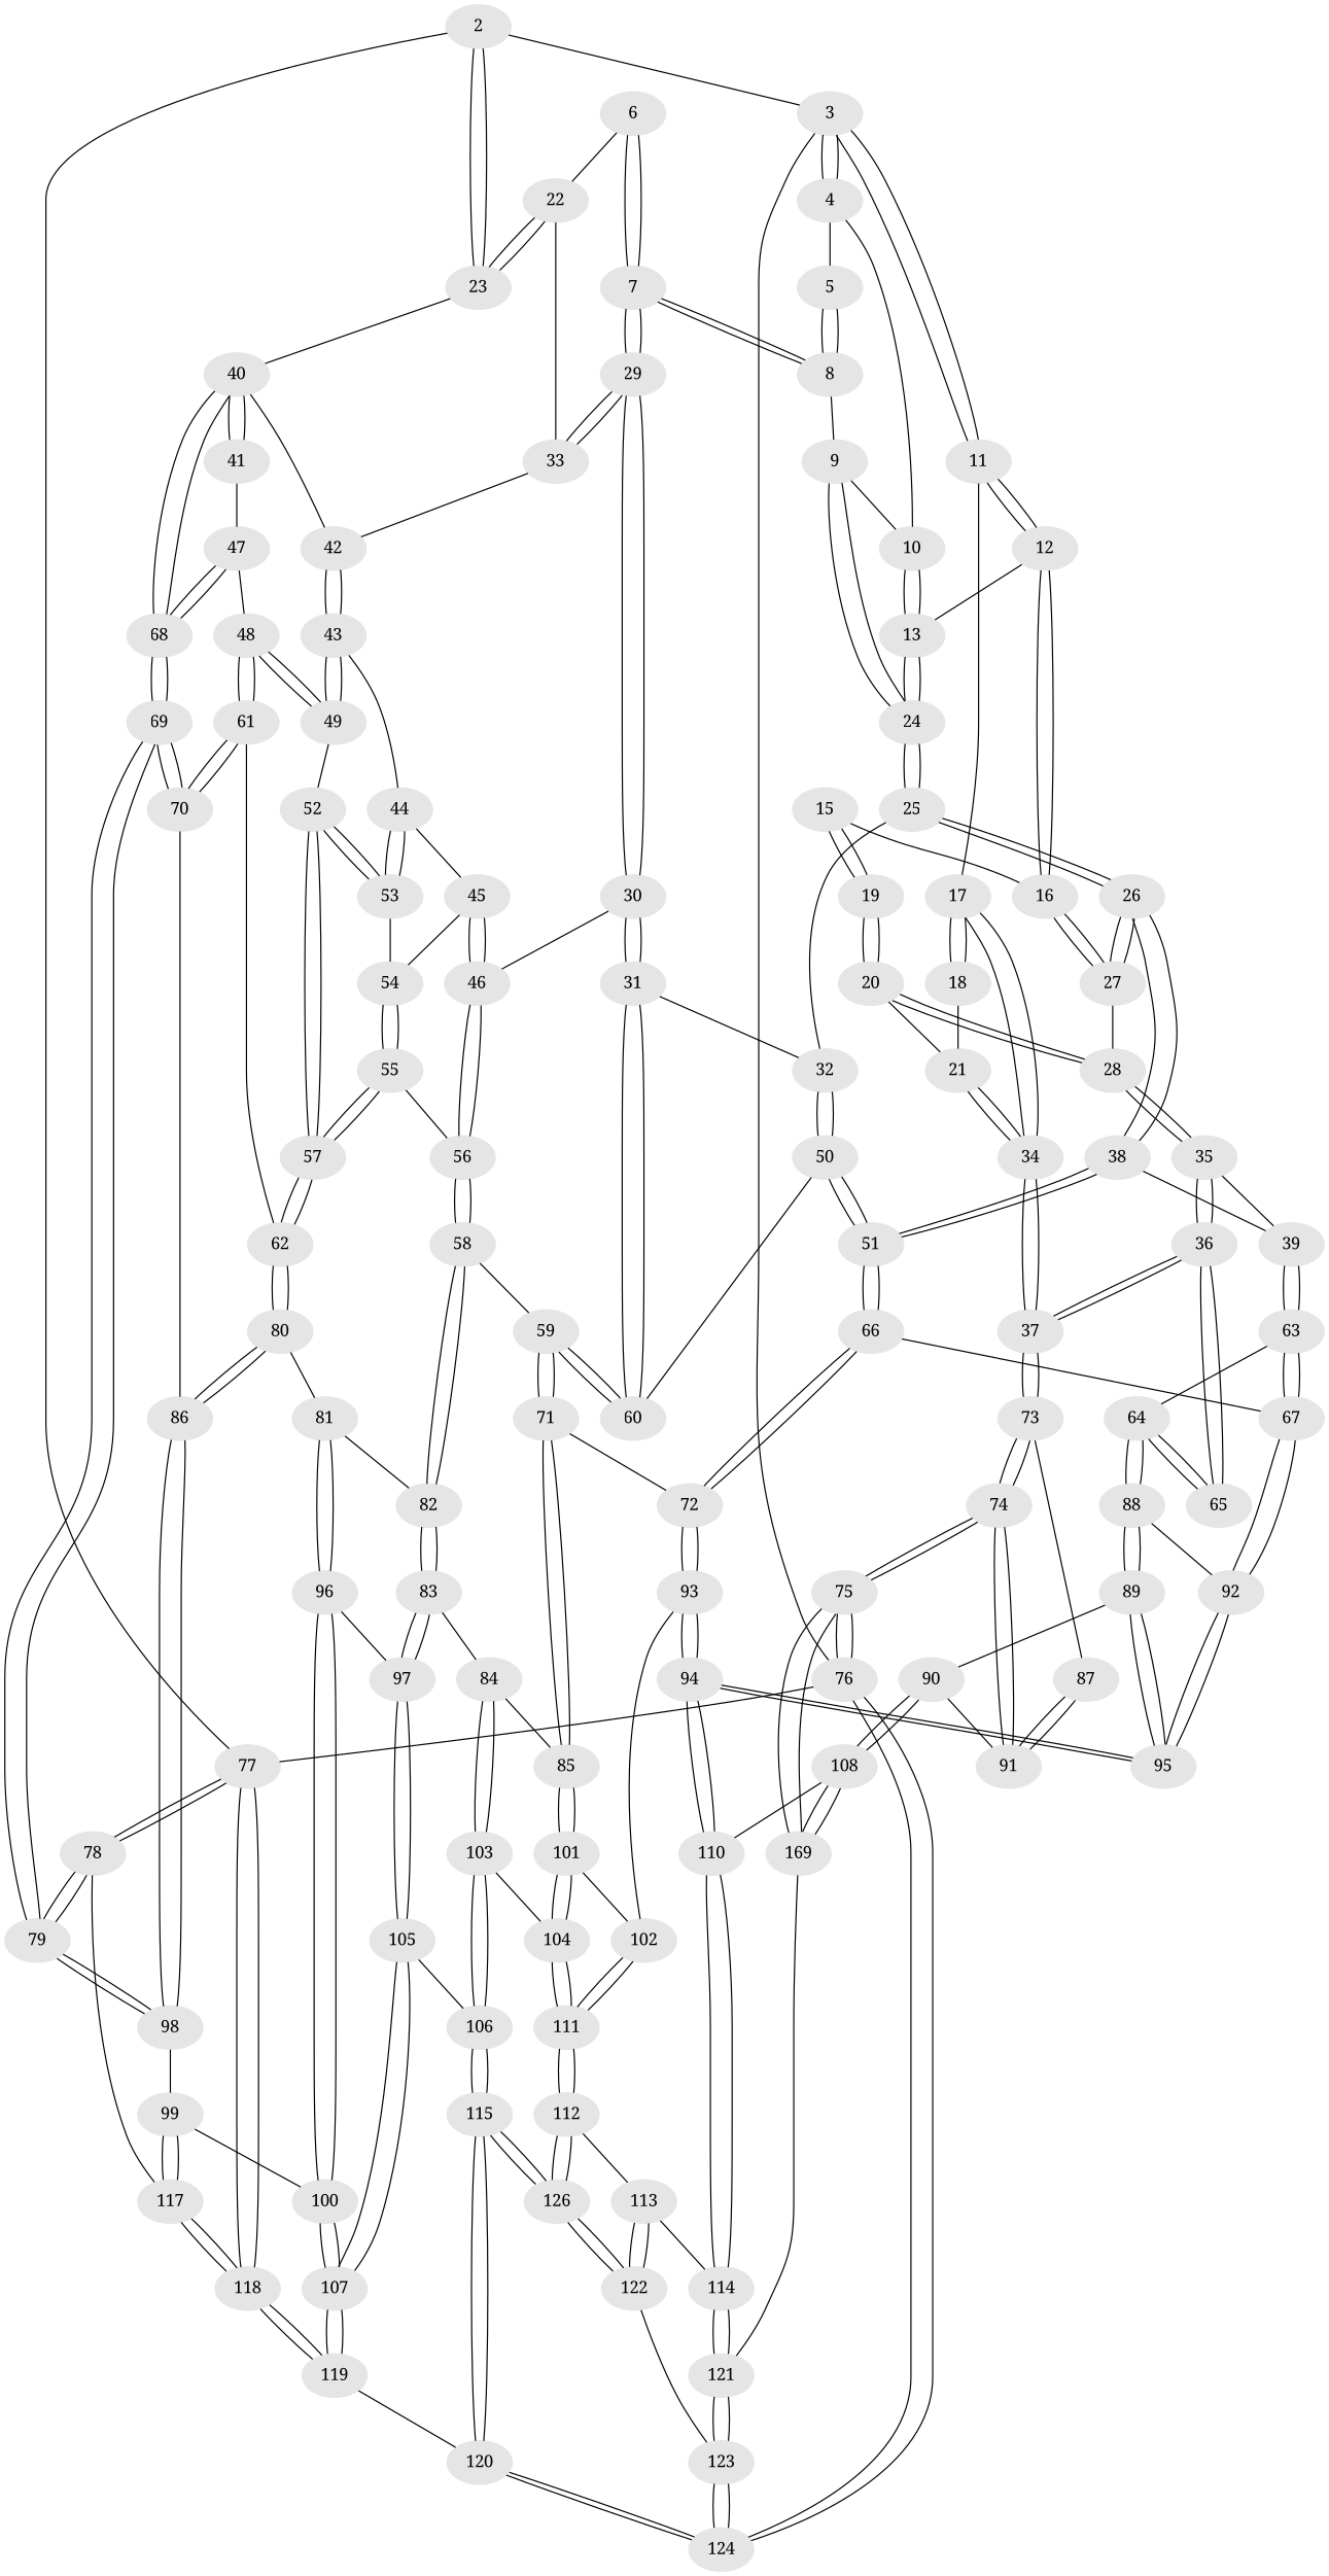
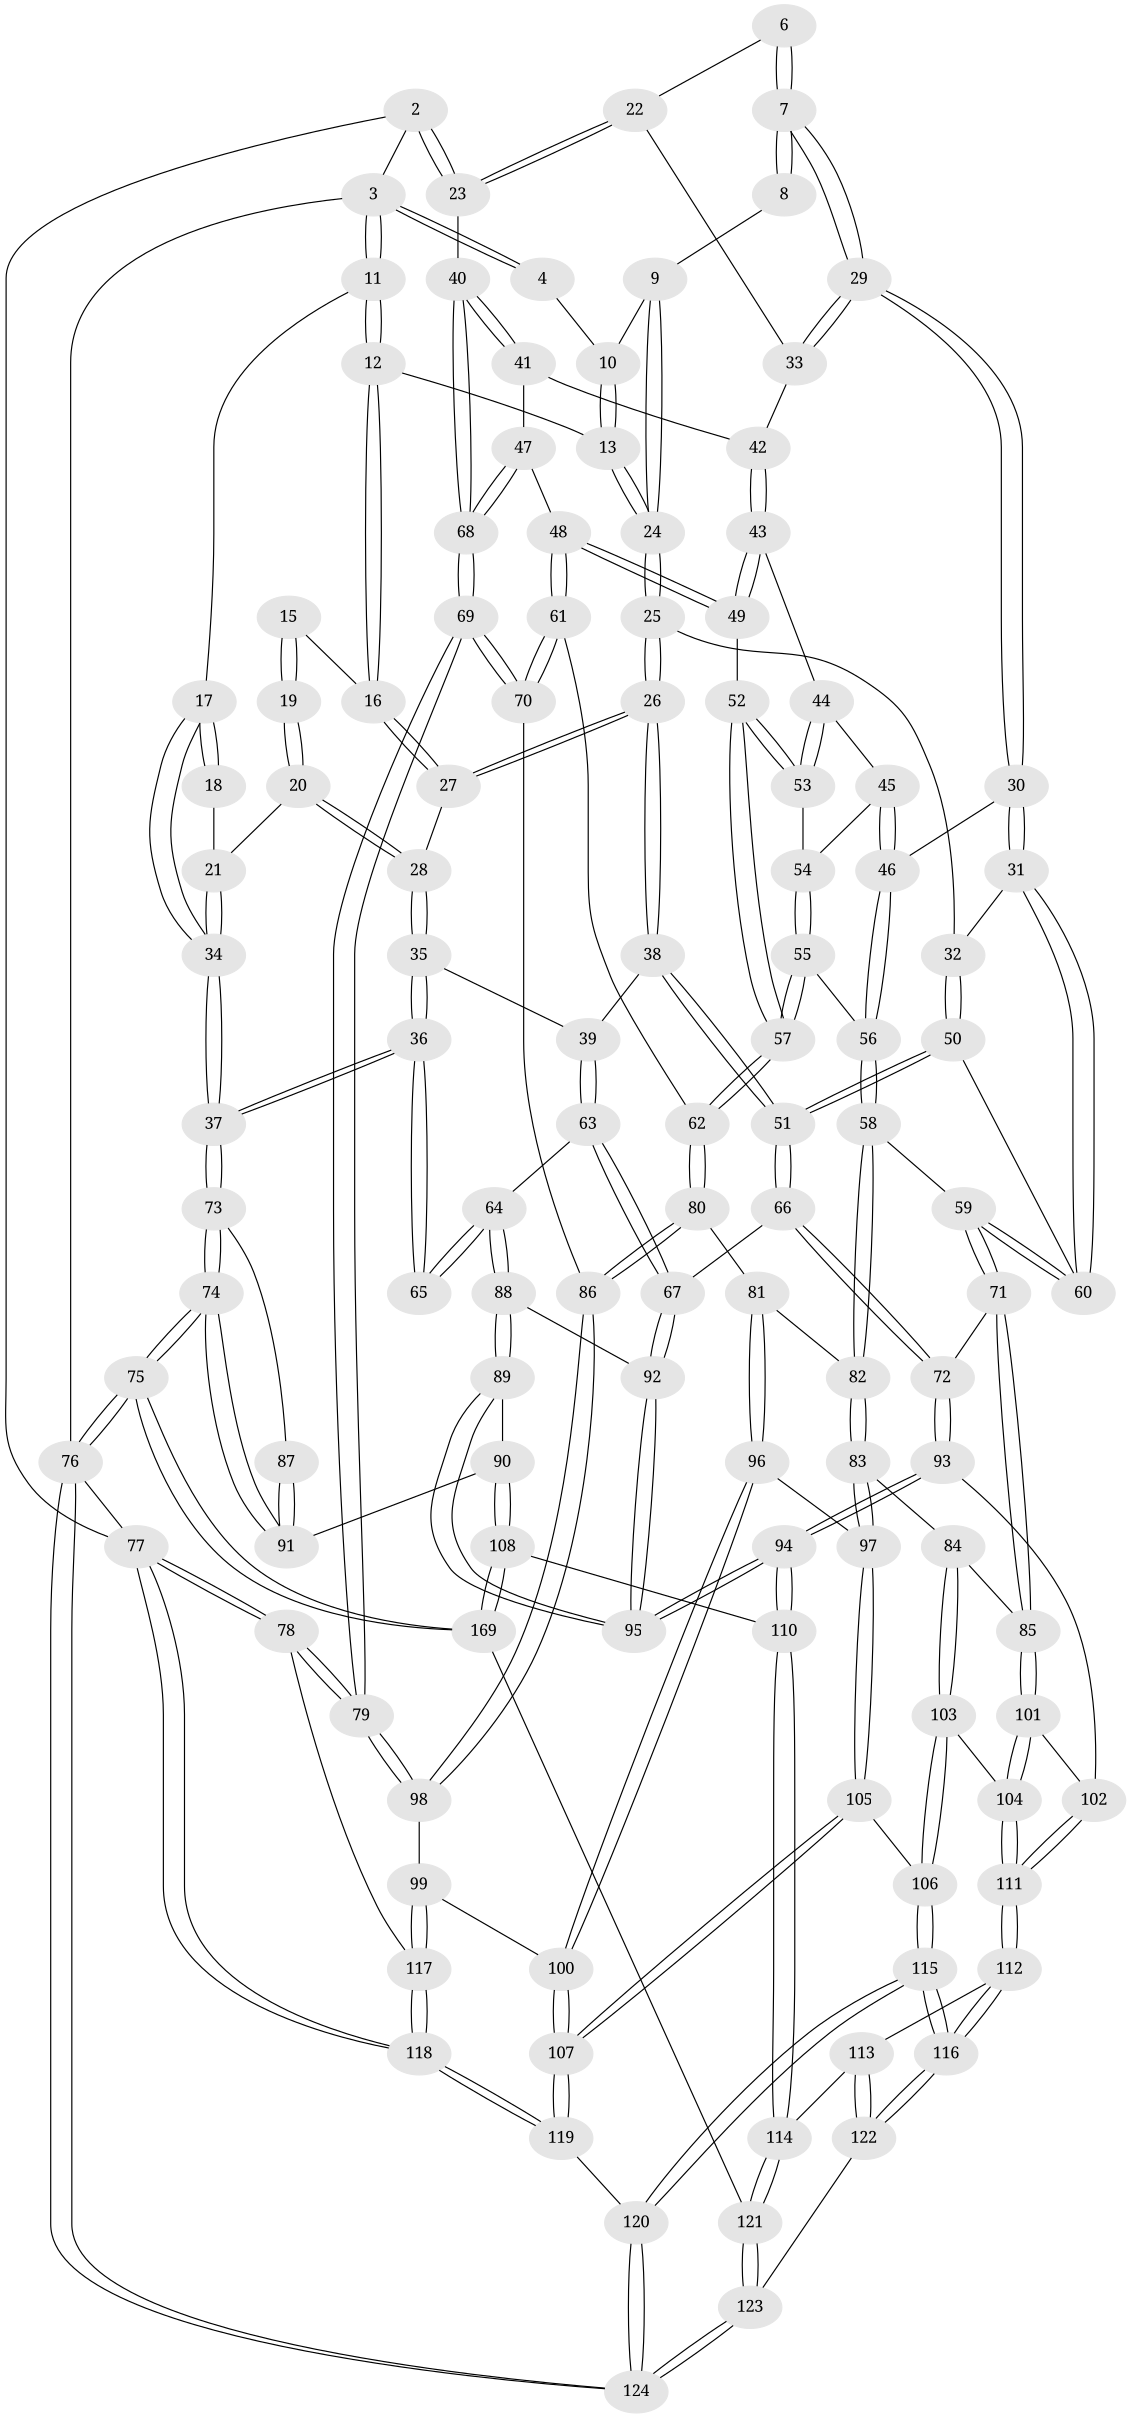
  graph {
    fontname="Noto Serif"
    node [color=gray90 fontname="Noto Serif" style=filled]
    edge [fontname="Noto Serif"]
    2
    3
    23
    77
    6
    7
    22
    4
    11
    76
    40
    78
    118
-   5
    10
    12
    17
    124
    8
    13
    9
    29
    33
    30
    24
    25
    16
    18
    34
    27
    15
    19
    20
    28
    21
    37
    35
    42
    41
    68
    26
    32
    38
    50
    39
    51
    36
    31
    46
    60
    56
    43
    73
    65
    63
    74
    87
    66
    64
    67
    47
    69
    48
    44
    49
    45
    53
    52
    54
    55
    58
    61
    62
    70
    57
    72
    59
    82
    80
    71
    83
    85
    86
    81
    88
    92
    89
    93
    95
    79
    98
    101
    94
    102
    75
    91
    n97 [label=169]
    121
    117
    119
    99
    96
    97
    100
    84
    103
    105
    104
    106
    90
    108
    110
    111
    114
    107
    112
    115
-   116 [label=126]
+   116
    120
    123
    113
    122
    2 -- 3
    2 -- 23
    2 -- 23
    2 -- 77
    3 -- 4
    3 -- 4
    3 -- 11
    3 -- 11
    3 -- 76
    23 -- 40
    77 -- 78
    77 -- 78
    77 -- 118
    77 -- 118
    6 -- 7
    6 -- 7
    6 -- 22
    7 -- 8
    7 -- 8
    7 -- 29
    7 -- 29
    22 -- 23
    22 -- 23
    22 -- 33
-   4 -- 5
    4 -- 10
    11 -- 12
    11 -- 12
    11 -- 17
    76 -- 77
    76 -- 124
    76 -- 124
    40 -- 41
    40 -- 41
    40 -- 68
    40 -- 68
    78 -- 79
    78 -- 79
    78 -- 117
    118 -- 119
    118 -- 119
-   5 -- 8
-   5 -- 8
    10 -- 13
    10 -- 13
    12 -- 13
    12 -- 16
    12 -- 16
    17 -- 18
    17 -- 18
    17 -- 34
    17 -- 34
    8 -- 9
    13 -- 24
    13 -- 24
    9 -- 10
    9 -- 24
    9 -- 24
    29 -- 33
    29 -- 33
    29 -- 30
    29 -- 30
    33 -- 42
    30 -- 31
    30 -- 31
    30 -- 46
    24 -- 25
    24 -- 25
    25 -- 26
    25 -- 26
    25 -- 32
    16 -- 27
    16 -- 27
    18 -- 21
    34 -- 37
    34 -- 37
    27 -- 28
    15 -- 16
    15 -- 19
    15 -- 19
    19 -- 20
    19 -- 20
    20 -- 28
    20 -- 28
    20 -- 21
    28 -- 35
    28 -- 35
    21 -- 34
    21 -- 34
    37 -- 73
    37 -- 73
    35 -- 39
    35 -- 36
    35 -- 36
    42 -- 43
    42 -- 43
-   40 -- 42
+   41 -- 42
    41 -- 47
    68 -- 69
    68 -- 69
    26 -- 27
    26 -- 27
    26 -- 38
    26 -- 38
    32 -- 50
    32 -- 50
    38 -- 39
    38 -- 51
    38 -- 51
    50 -- 51
    50 -- 51
    50 -- 60
    39 -- 63
    39 -- 63
    51 -- 66
    51 -- 66
    36 -- 37
    36 -- 37
    36 -- 65
    36 -- 65
    31 -- 32
    31 -- 60
    31 -- 60
    46 -- 56
    46 -- 56
    56 -- 58
    56 -- 58
    43 -- 44
    43 -- 49
    43 -- 49
    73 -- 74
    73 -- 74
    73 -- 87
    63 -- 64
    63 -- 67
    63 -- 67
    74 -- 75
    74 -- 75
    74 -- 91
    74 -- 91
    87 -- 91
    87 -- 91
    66 -- 67
    66 -- 72
    66 -- 72
    64 -- 65
    64 -- 65
    64 -- 88
    64 -- 88
    67 -- 92
    67 -- 92
    47 -- 68
    47 -- 68
    47 -- 48
    69 -- 70
    69 -- 70
    69 -- 79
    69 -- 79
    48 -- 49
    48 -- 49
    48 -- 61
    48 -- 61
    44 -- 45
    44 -- 53
    44 -- 53
    49 -- 52
    45 -- 46
    45 -- 46
    45 -- 54
    53 -- 54
    52 -- 53
    52 -- 53
    52 -- 57
    52 -- 57
    54 -- 55
    54 -- 55
    55 -- 56
    55 -- 57
    55 -- 57
    58 -- 59
    58 -- 82
    58 -- 82
    61 -- 62
    61 -- 70
    61 -- 70
    62 -- 80
    62 -- 80
    70 -- 86
    57 -- 62
    57 -- 62
    72 -- 93
    72 -- 93
    59 -- 60
    59 -- 60
    59 -- 71
    59 -- 71
    82 -- 83
    82 -- 83
    80 -- 86
    80 -- 86
    80 -- 81
    71 -- 72
    71 -- 85
    71 -- 85
    83 -- 97
    83 -- 97
    83 -- 84
    85 -- 101
    85 -- 101
    86 -- 98
    86 -- 98
    81 -- 82
    81 -- 96
    81 -- 96
    88 -- 92
    88 -- 89
    88 -- 89
    92 -- 95
    92 -- 95
    89 -- 95
    89 -- 95
    89 -- 90
    93 -- 94
    93 -- 94
    93 -- 102
    79 -- 98
    79 -- 98
    98 -- 99
    101 -- 102
    101 -- 104
    101 -- 104
    94 -- 95
    94 -- 95
    94 -- 110
    94 -- 110
    102 -- 111
    102 -- 111
    75 -- 76
    75 -- 76
    75 -- n97
    75 -- n97
    n97 -- 121
    121 -- 123
    121 -- 123
    117 -- 118
    117 -- 118
    119 -- 120
    99 -- 117
    99 -- 117
    99 -- 100
    96 -- 97
    96 -- 100
    96 -- 100
    97 -- 105
    97 -- 105
    100 -- 107
    100 -- 107
    84 -- 85
    84 -- 103
    84 -- 103
    103 -- 104
    103 -- 106
    103 -- 106
    105 -- 106
    105 -- 107
    105 -- 107
    104 -- 111
    104 -- 111
    106 -- 115
    106 -- 115
    90 -- 91
    90 -- 108
    90 -- 108
    108 -- n97
    108 -- n97
    108 -- 110
    110 -- 114
    110 -- 114
    111 -- 112
    111 -- 112
    114 -- 121
    114 -- 121
    107 -- 119
    107 -- 119
    112 -- 116
    112 -- 116
    112 -- 113
    115 -- 116
    115 -- 116
    115 -- 120
    115 -- 120
    116 -- 122
    116 -- 122
    120 -- 124
    120 -- 124
    123 -- 124
    123 -- 124
    113 -- 114
    113 -- 122
    113 -- 122
    122 -- 123
  }
